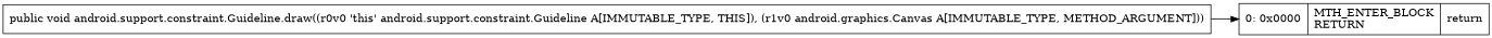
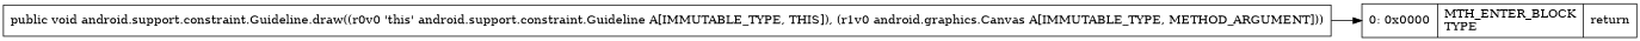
  digraph {
    rankdir=LR
    node [shape=record]
-   n1 [label="{0\:\ 0x0000|MTH_ENTER_BLOCK\lRETURN\l|return\l}"]
+   n1 [label="{0\:\ 0x0000|MTH_ENTER_BLOCK\lTYPE\l|return\l}"]
    n2 [label="{public void android.support.constraint.Guideline.draw((r0v0 'this' android.support.constraint.Guideline A[IMMUTABLE_TYPE, THIS]), (r1v0 android.graphics.Canvas A[IMMUTABLE_TYPE, METHOD_ARGUMENT])) }"]
    n2 -> n1
  }
